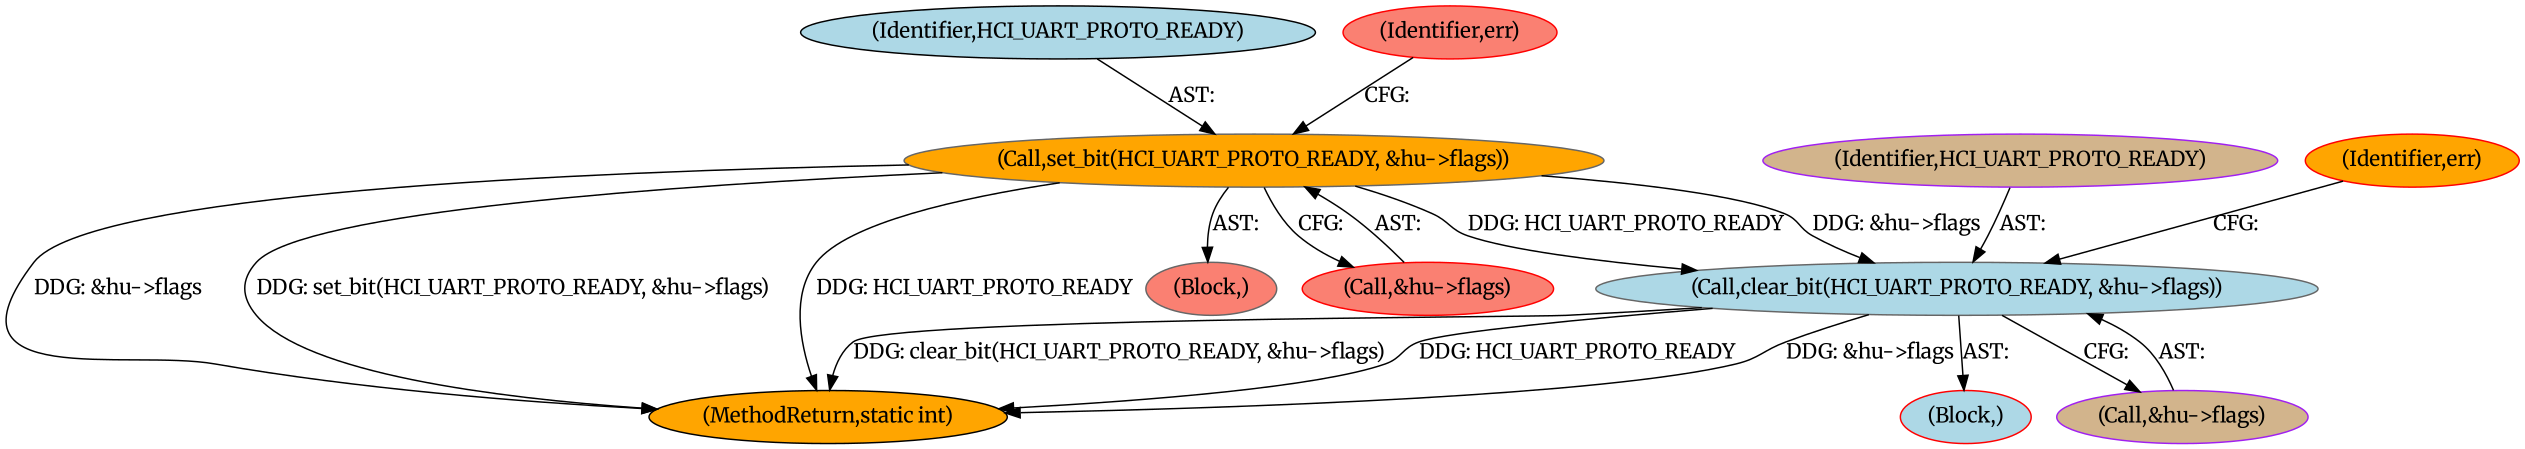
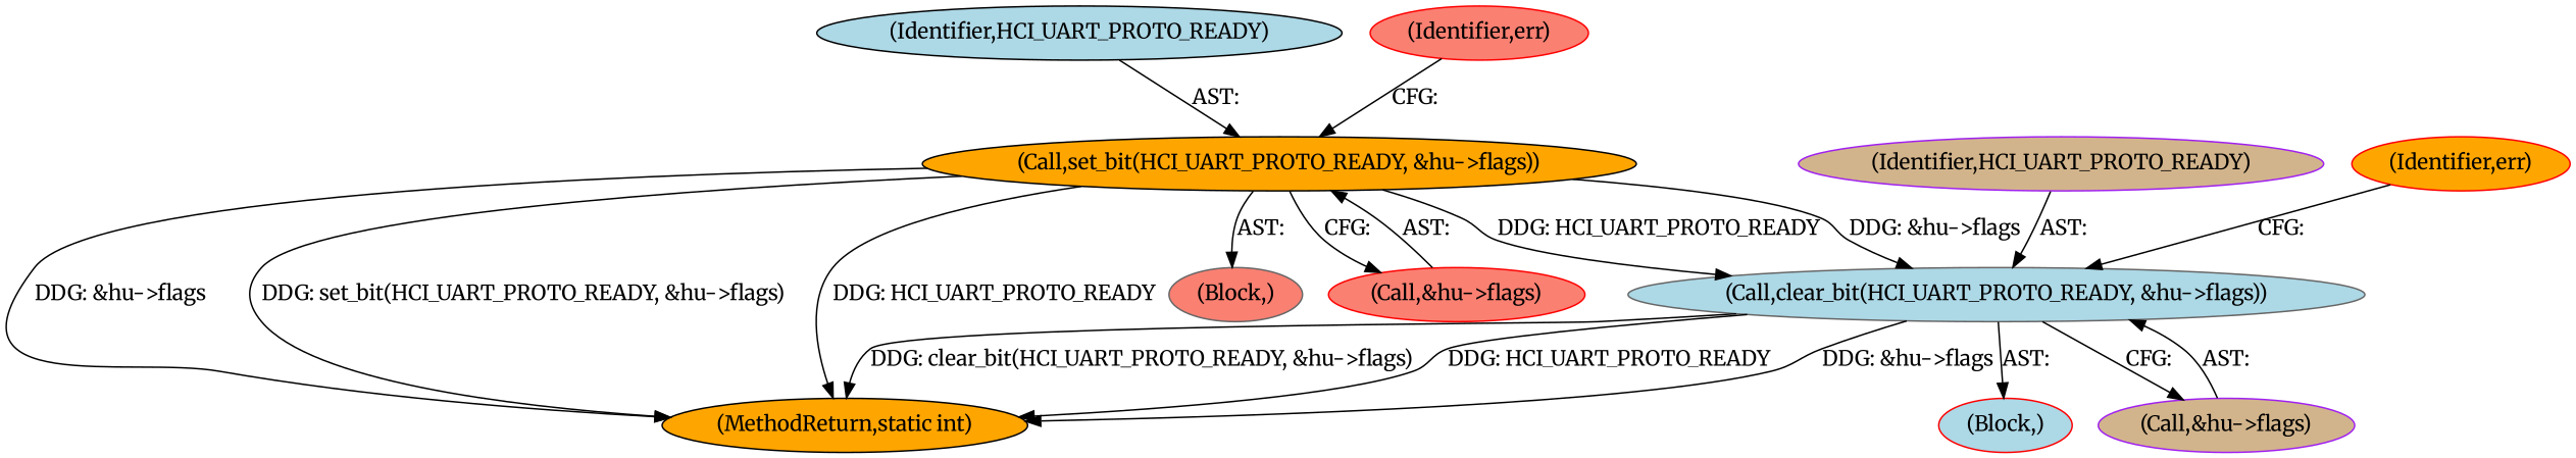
  digraph {
    fontname=Merriweather
    node [style=filled fillcolor=lightblue color=red fontname=Merriweather]
    edge [fontname=Merriweather]
    n1 [label="(Call,clear_bit(HCI_UART_PROTO_READY, &hu->flags))" color=gray40]
    n2 [label="(Block,)"]
    n3 [label="(Call,&hu->flags)" fillcolor=tan color=purple]
    n4 [label="(MethodReturn,static int)" fillcolor=orange color=black]
-   n5 [label="(Call,set_bit(HCI_UART_PROTO_READY, &hu->flags))" fillcolor=orange color=gray40]
+   n5 [label="(Call,set_bit(HCI_UART_PROTO_READY, &hu->flags))" fillcolor=orange color=black]
    n6 [label="(Block,)" fillcolor=salmon color=gray40]
    n7 [label="(Call,&hu->flags)" fillcolor=salmon]
    n8 [label="(Identifier,HCI_UART_PROTO_READY)" color=black]
    n9 [label="(Identifier,HCI_UART_PROTO_READY)" fillcolor=tan color=purple]
    n10 [label="(Identifier,err)" fillcolor=salmon]
    n11 [label="(Identifier,err)" fillcolor=orange]
    n1 -> n2 [label="AST: "]
    n1 -> n3 [label="CFG: "]
    n1 -> n4 [label="DDG: clear_bit(HCI_UART_PROTO_READY, &hu->flags)"]
    n1 -> n4 [label="DDG: HCI_UART_PROTO_READY"]
    n1 -> n4 [label="DDG: &hu->flags"]
    n3 -> n1 [label="AST: "]
    n5 -> n1 [label="DDG: HCI_UART_PROTO_READY"]
    n5 -> n1 [label="DDG: &hu->flags"]
    n5 -> n4 [label="DDG: &hu->flags"]
    n5 -> n4 [label="DDG: set_bit(HCI_UART_PROTO_READY, &hu->flags)"]
    n5 -> n4 [label="DDG: HCI_UART_PROTO_READY"]
    n5 -> n6 [label="AST: "]
    n5 -> n7 [label="CFG: "]
    n7 -> n5 [label="AST: "]
    n8 -> n5 [label="AST: "]
    n9 -> n1 [label="AST: "]
    n10 -> n5 [label="CFG: "]
    n11 -> n1 [label="CFG: "]
  }
